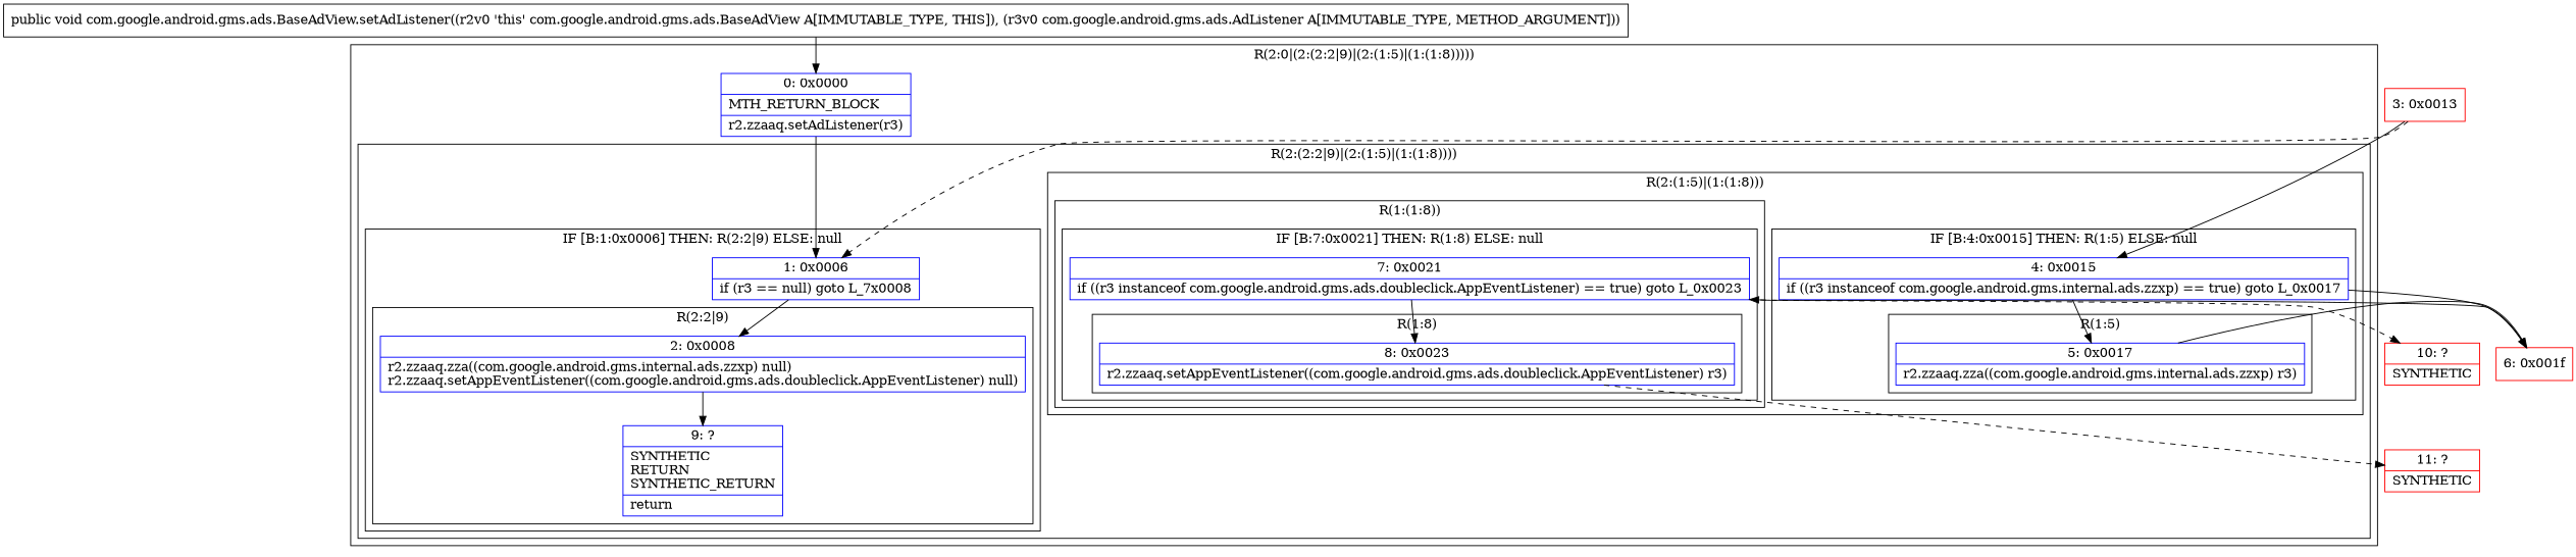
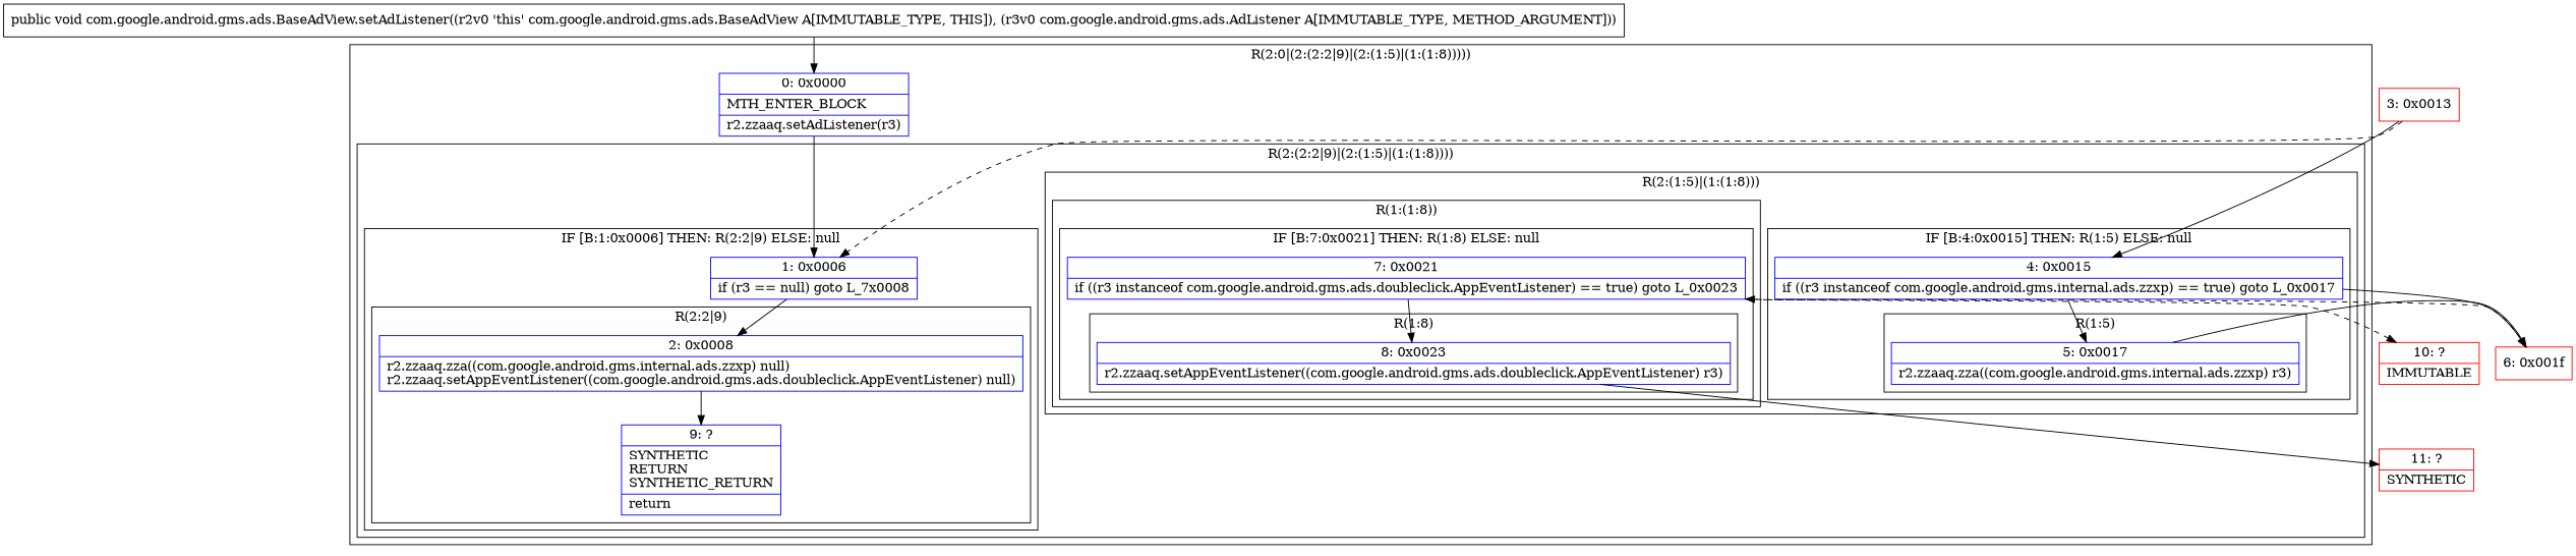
  digraph {
    node [color=blue shape=record]
    n1 [label="{2\:\ 0x0008|r2.zzaaq.zza((com.google.android.gms.internal.ads.zzxp) null)\lr2.zzaaq.setAppEventListener((com.google.android.gms.ads.doubleclick.AppEventListener) null)\l}"]
    n2 [label="{9\:\ ?|SYNTHETIC\lRETURN\lSYNTHETIC_RETURN\l|return\l}"]
    n3 [label="{1\:\ 0x0006|if (r3 == null) goto L_7x0008\l}"]
    n4 [label="{5\:\ 0x0017|r2.zzaaq.zza((com.google.android.gms.internal.ads.zzxp) r3)\l}"]
    n5 [label="{4\:\ 0x0015|if ((r3 instanceof com.google.android.gms.internal.ads.zzxp) == true) goto L_0x0017\l}"]
    n6 [label="{8\:\ 0x0023|r2.zzaaq.setAppEventListener((com.google.android.gms.ads.doubleclick.AppEventListener) r3)\l}"]
    n7 [label="{7\:\ 0x0021|if ((r3 instanceof com.google.android.gms.ads.doubleclick.AppEventListener) == true) goto L_0x0023\l}"]
-   n8 [label="{0\:\ 0x0000|MTH_RETURN_BLOCK\l|r2.zzaaq.setAdListener(r3)\l}"]
+   n8 [label="{0\:\ 0x0000|MTH_ENTER_BLOCK\l|r2.zzaaq.setAdListener(r3)\l}"]
    n9 [color=red label="{6\:\ 0x001f}"]
    n10 [color=red label="{11\:\ ?|SYNTHETIC\l}"]
-   n11 [color=red label="{10\:\ ?|SYNTHETIC\l}"]
+   n11 [color=red label="{10\:\ ?|IMMUTABLE\l}"]
    n12 [color=red label="{3\:\ 0x0013}"]
    n13 [label="{public void com.google.android.gms.ads.BaseAdView.setAdListener((r2v0 'this' com.google.android.gms.ads.BaseAdView A[IMMUTABLE_TYPE, THIS]), (r3v0 com.google.android.gms.ads.AdListener A[IMMUTABLE_TYPE, METHOD_ARGUMENT])) }" color=""]
    subgraph cluster_1 {
      label="R(2:0|(2:(2:2|9)|(2:(1:5)|(1:(1:8)))))"
      n8
      subgraph cluster_2 {
        label="R(2:(2:2|9)|(2:(1:5)|(1:(1:8))))"
        subgraph cluster_3 {
          label="IF [B:1:0x0006] THEN: R(2:2|9) ELSE: null"
          n3
          subgraph cluster_4 {
            label="R(2:2|9)"
            n1
            n2
          }
        }
        subgraph cluster_5 {
          label="R(2:(1:5)|(1:(1:8)))"
          subgraph cluster_6 {
            label="IF [B:4:0x0015] THEN: R(1:5) ELSE: null"
            n5
            subgraph cluster_7 {
              label="R(1:5)"
              n4
            }
          }
          subgraph cluster_8 {
            label="R(1:(1:8))"
            subgraph cluster_9 {
              label="IF [B:7:0x0021] THEN: R(1:8) ELSE: null"
              n7
              subgraph cluster_10 {
                label="R(1:8)"
                n6
              }
            }
          }
        }
      }
    }
    n1 -> n2
    n3 -> n1
    n4 -> n9
    n5 -> n4
    n5 -> n9 [style=solid]
-   n6 -> n10 [style=dashed]
+   n6 -> n10
    n7 -> n6
    n7 -> n11 [style=dashed]
    n8 -> n3
-   n9 -> n7
+   n9 -> n7 [style=dashed]
    n12 -> n3 [style=dashed]
    n12 -> n5
    n13 -> n8
  }
